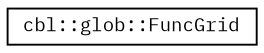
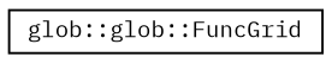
  digraph {
    rankdir=LR
    fontname="IBM Plex Mono"
-   n1 [color=black fillcolor=white fontname="IBM Plex Mono" fontsize=10 height=0.2 label="cbl::glob::FuncGrid" shape=record style=filled width=0.4]
+   n1 [color=black fillcolor=white fontname="IBM Plex Mono" fontsize=10 height=0.2 label="glob::glob::FuncGrid" shape=record style=filled width=0.4]
  }
